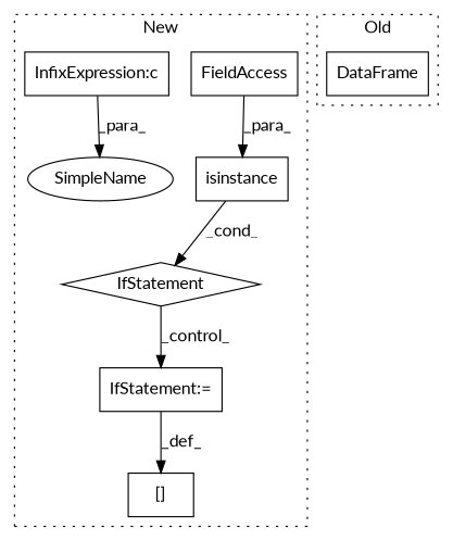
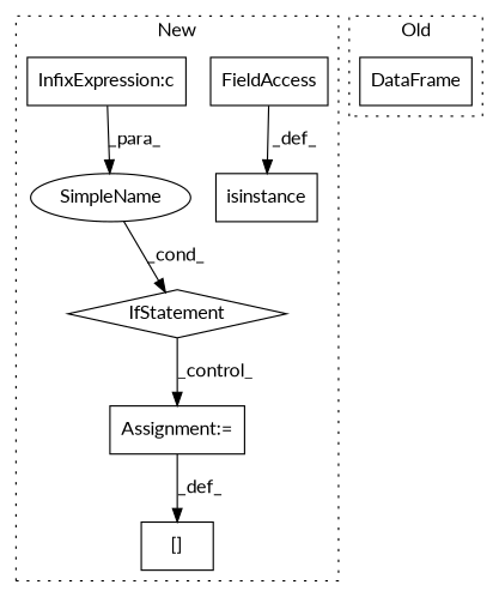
  digraph {
    fontname=Lato
    node [a=32 fontname=Lato l=4 shape=box]
    edge [fontname=Lato]
    n1 [l="11,1" label=isinstance s="15896,15915"]
    n2 [a=25 l="4,2" label=IfStatement s="15892,15944" shape=diamond]
-   n3 [a=7 l=1 label="IfStatement:=" s=16082]
+   n3 [a=7 l=1 label="Assignment:=" s=16082]
    n4 [a=42 label=SimpleName shape=ellipse l=""]
    n5 [a=2 l="6,1" label="[]" s="16073,16081"]
    n6 [a=22 label=FieldAccess s=15911]
    n7 [a=27 label="InfixExpression:c" s=15916]
    n8 [l="21,-5" label=DataFrame s="15236,15387"]
    subgraph cluster_1 {
      label=New
      style=dotted
      n1
      n2
      n3
      n4
      n5
      n6
      n7
    }
    subgraph cluster_2 {
      label=Old
      style=dotted
      n8
    }
    n2 -> n3 [label=_control_]
    n3 -> n5 [label=_def_]
-   n1 -> n2 [label=_cond_]
-   n6 -> n1 [label=_para_]
+   n4 -> n2 [label=_cond_]
+   n6 -> n1 [label=_def_]
    n7 -> n4 [label=_para_]
  }
